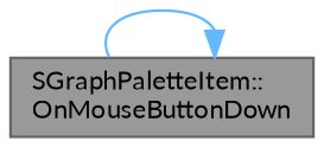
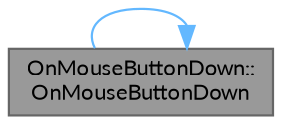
  digraph {
    rankdir=RL
    fontname=Lato
-   n1 [color=gray40 fillcolor=grey60 fontcolor=black fontname=Lato fontsize=10 height=0.2 label="SGraphPaletteItem::\lOnMouseButtonDown" shape=box style=filled width=0.4]
+   n1 [color=gray40 fillcolor=grey60 fontcolor=black fontname=Lato fontsize=10 height=0.2 label="OnMouseButtonDown::\lOnMouseButtonDown" shape=box style=filled width=0.4]
    n1 -> n1 [color=steelblue1 dir=back fontname=Lato fontsize=10 labelfontname=Helvetica labelfontsize=10 style=solid]
  }
